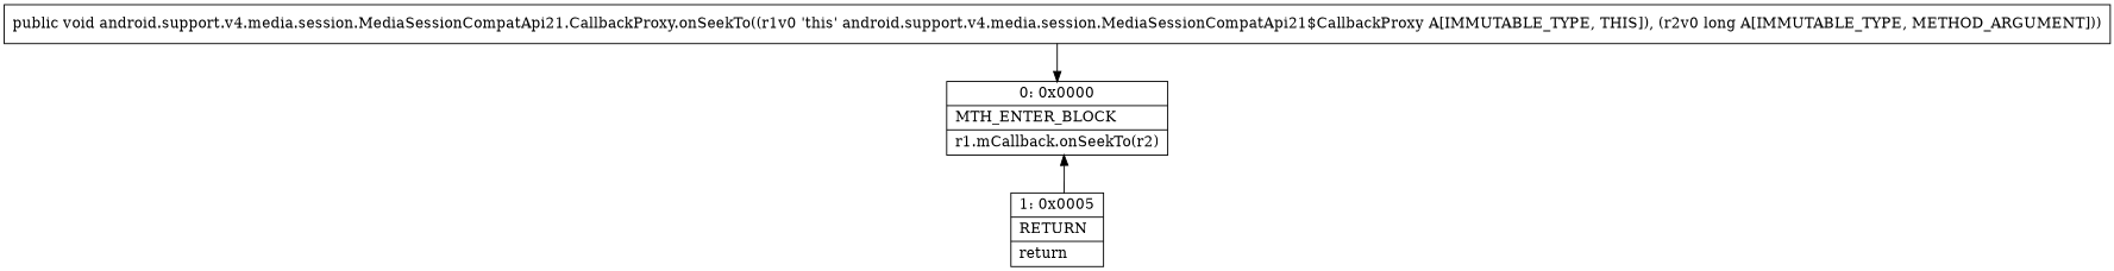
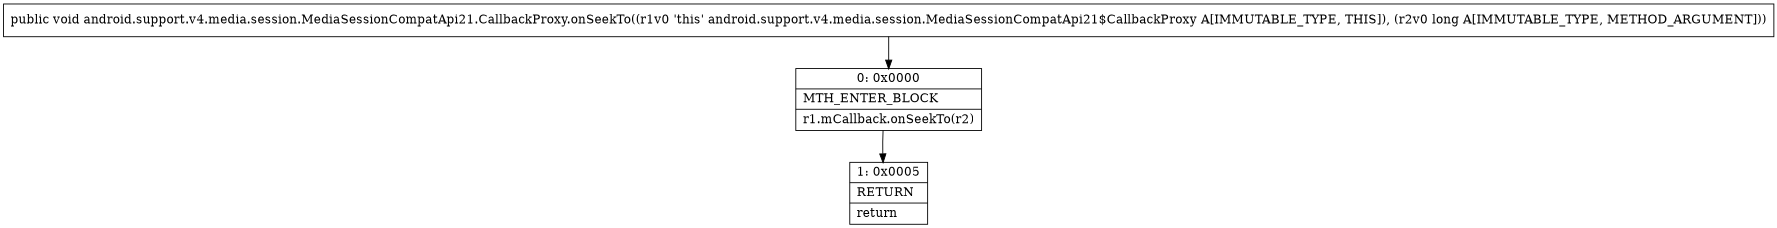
  digraph {
    node [shape=record]
    n1 [label="{0\:\ 0x0000|MTH_ENTER_BLOCK\l|r1.mCallback.onSeekTo(r2)\l}"]
    n2 [label="{1\:\ 0x0005|RETURN\l|return\l}"]
    n3 [label="{public void android.support.v4.media.session.MediaSessionCompatApi21.CallbackProxy.onSeekTo((r1v0 'this' android.support.v4.media.session.MediaSessionCompatApi21$CallbackProxy A[IMMUTABLE_TYPE, THIS]), (r2v0 long A[IMMUTABLE_TYPE, METHOD_ARGUMENT])) }"]
-   n2 -> n1
+   n1 -> n2
    n3 -> n1
  }
